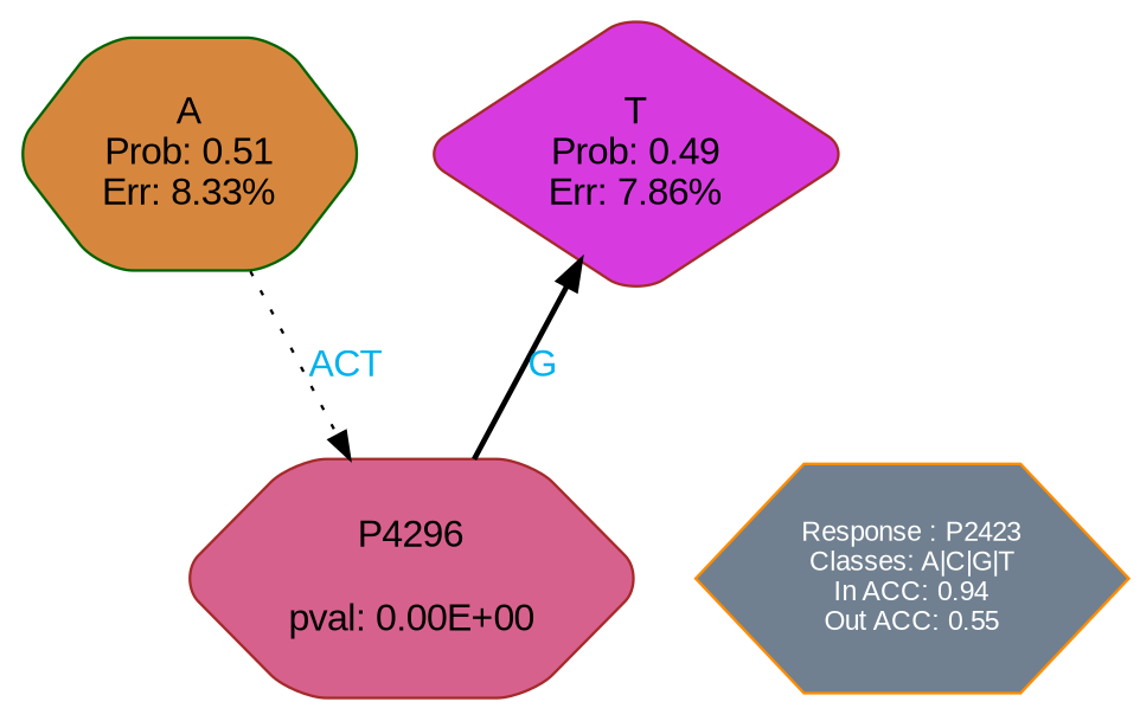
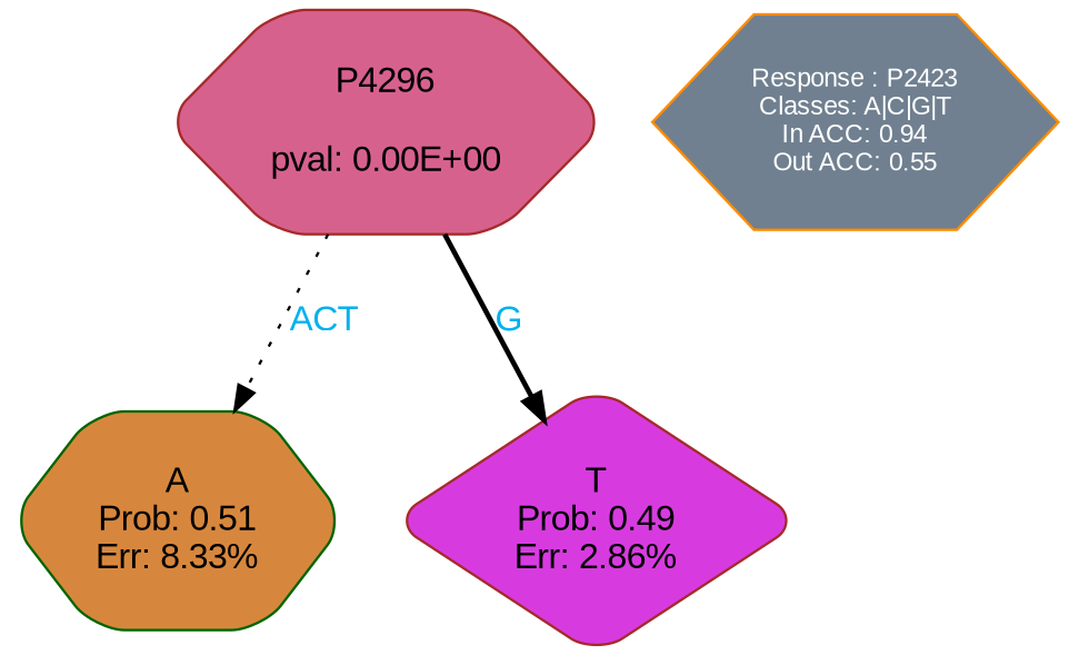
  digraph {
    fontname="Liberation Sans"
    ranksep=equally
    splines=polylines
    node [color=brown fontname="Liberation Sans" shape=hexagon style="filled, rounded"]
    edge [fontcolor=deepskyblue2 fontname="Liberation Sans"]
    n1 [color=darkgreen fillcolor="#d7873d" label="A\nProb: 0.51\nErr: 8.33%"]
-   n2 [fillcolor="#d73be0" label="T\nProb: 0.49\nErr: 7.86%" shape=diamond]
+   n2 [fillcolor="#d73be0" label="T\nProb: 0.49\nErr: 2.86%" shape=diamond]
    n3 [align=left color=darkorange fillcolor=slategray fontcolor=white fontsize=10 label="Response : P2423\nClasses: A|C|G|T\nIn ACC: 0.94\nOut ACC: 0.55\n" style=filled]
    n4 [fillcolor="#d7618d" label="P4296\n\npval: 0.00E+00"]
    subgraph sub_1 {
      rank=same
      n1
      n2
    }
    subgraph sub_2 {
      rank=same
      n3
      n4
    }
-   n1 -> n4 [label=ACT style=dotted]
+   n4 -> n1 [label=ACT style=dotted]
    n4 -> n2 [label=G style=bold]
  }
